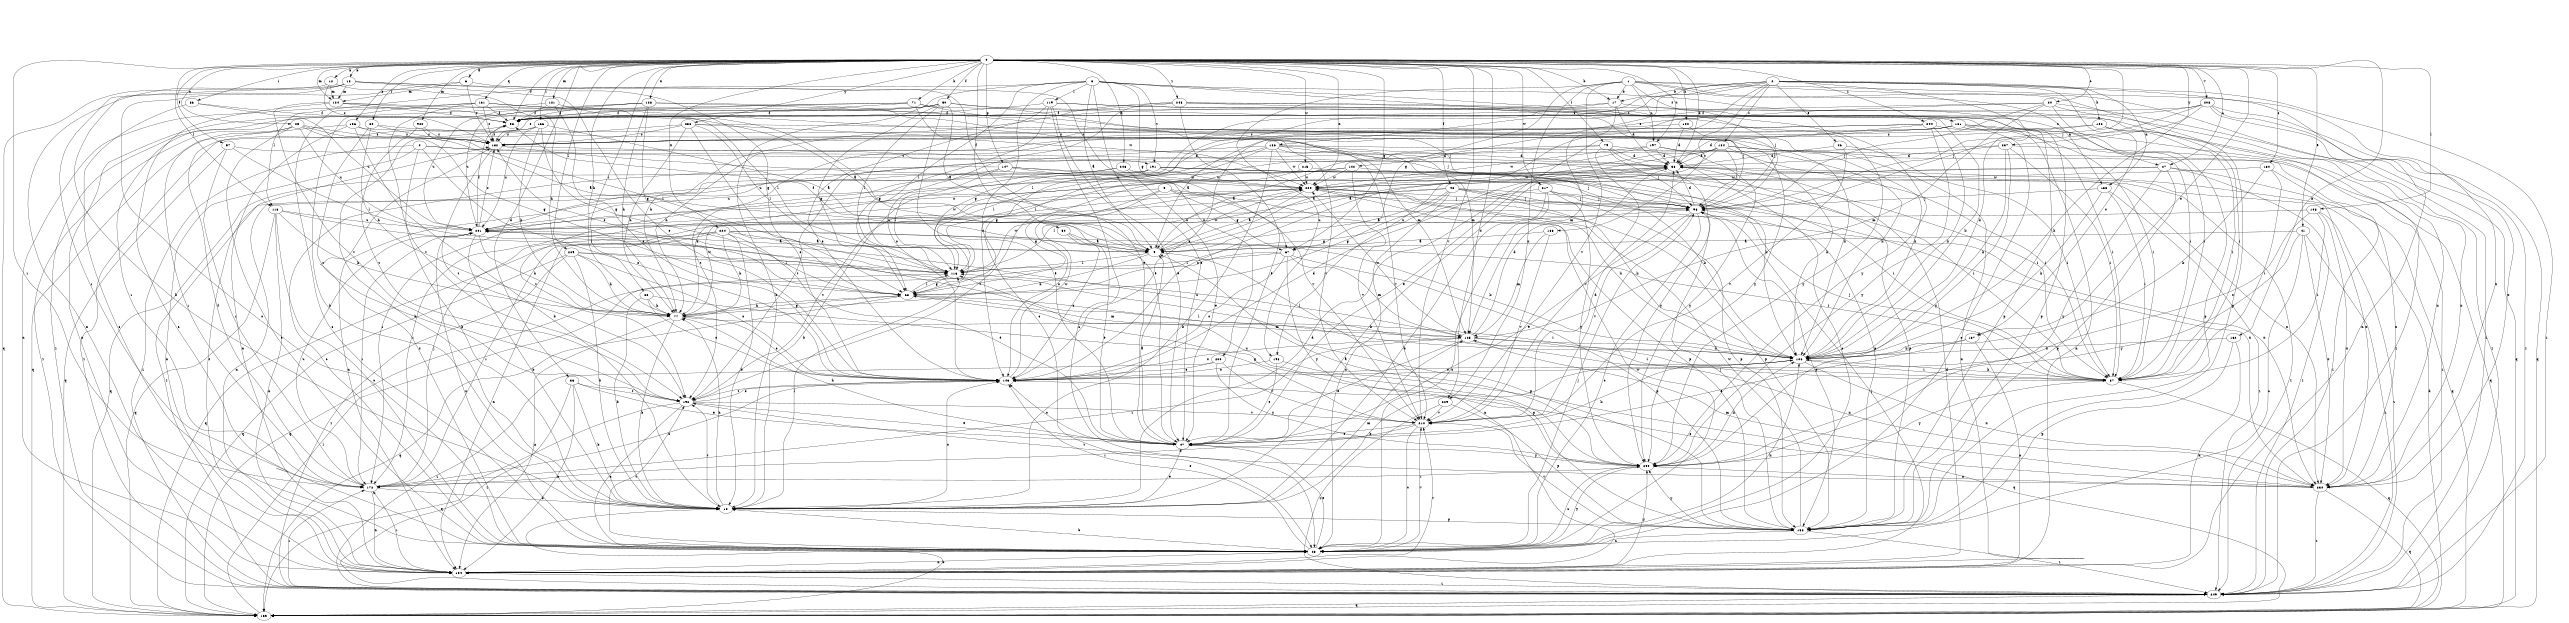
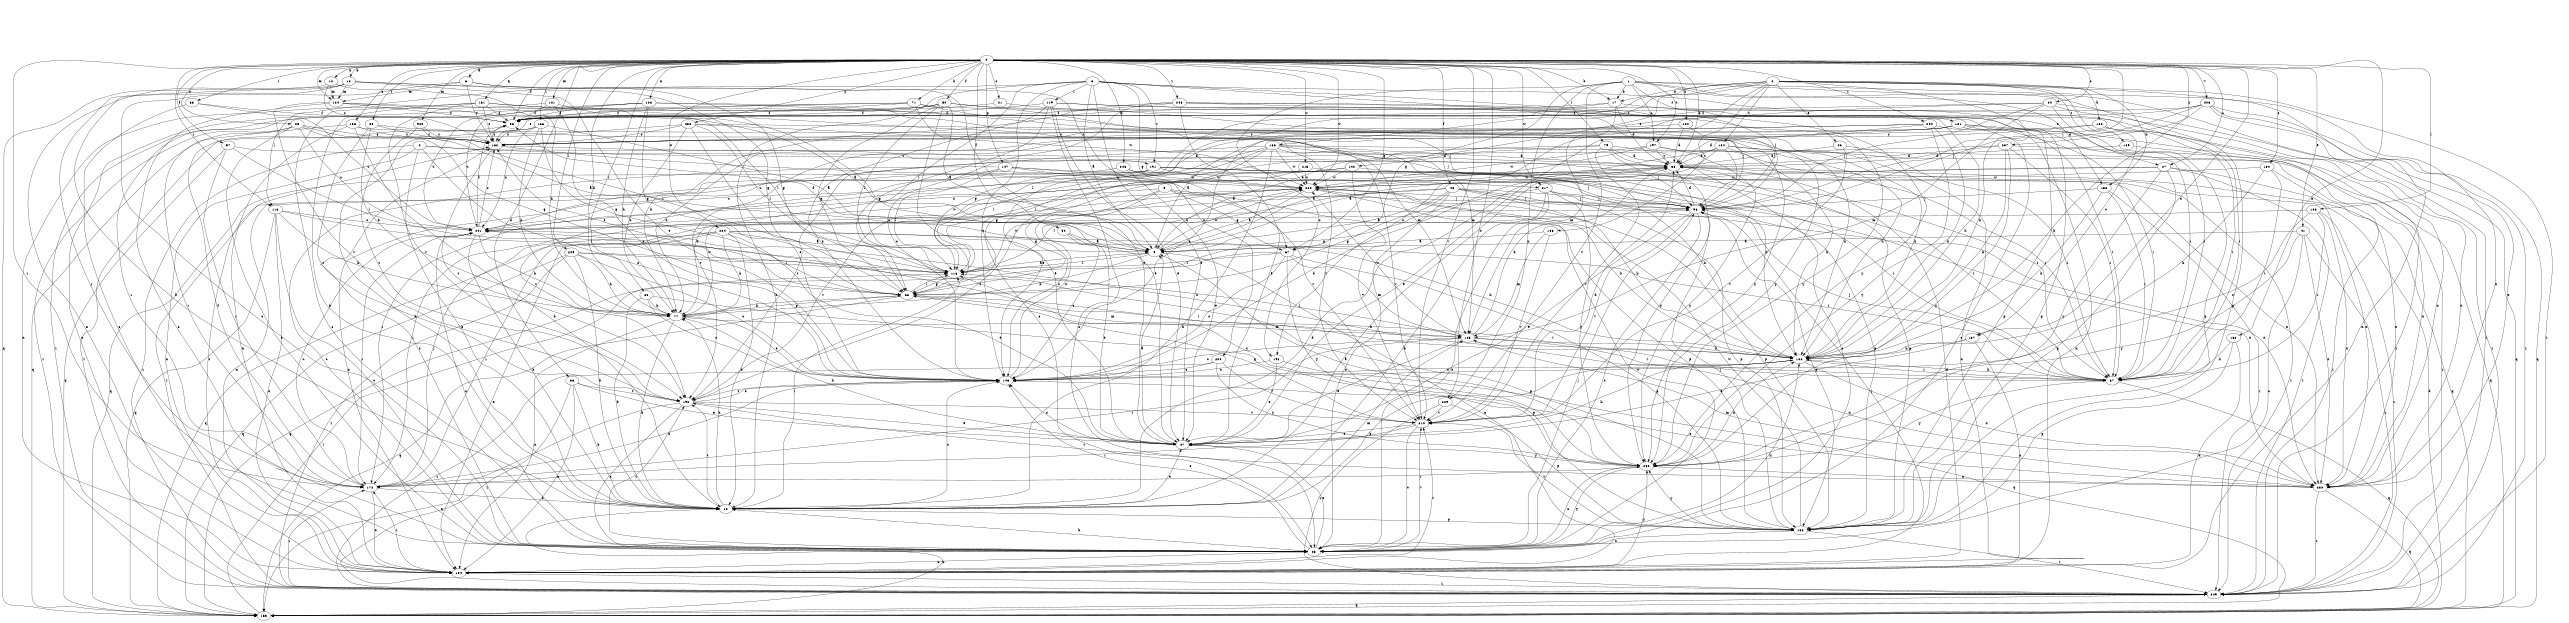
  strict digraph {
    0
    6
    12
    13
    17
    20
+   21
    25
    27
    33
    38
    41
    48
    50
    54
    57
    58
    67
    71
    77
    79
    80
    83
    86
    96
    100
    108
    n28 [label=209]
    113
    n30 [label=920]
    121
    124
    128
    132
    136
    137
    147
    161
    166
    172
    180
    197
    208
    210
    215
    217
    220
    224
    229
    236
    237
    244
    246
    248
    28
    47
    68
    182
    163
    134
    143
    18
    200
    87
    125
    153
    249
    240
    9
    201
    230
    192
    106
    116
    1
    133
    181
    198
    2
    46
    102
    142
    183
    184
    186
+   189
    3
    n88 [label=119]
    191
    4
    5
    0 -> 6 [label=a]
    0 -> 12 [label=b]
    0 -> 13 [label=b]
    0 -> 17 [label=b]
    0 -> 20 [label=c]
+   0 -> 21 [label=c]
    0 -> 25 [label=c]
    0 -> 27 [label=c]
    0 -> 33 [label=d]
    0 -> 38 [label=d]
    0 -> 41 [label=e]
    0 -> 48 [label=f]
    0 -> 50 [label=f]
    0 -> 54 [label=f]
    0 -> 57 [label=f]
    0 -> 58 [label=f]
    0 -> 67 [label=g]
    0 -> 71 [label=h]
    0 -> 77 [label=h]
    0 -> 79 [label=i]
    0 -> 80 [label=i]
    0 -> 83 [label=i]
    0 -> 86 [label=i]
    0 -> 96 [label=j]
    0 -> 100 [label=k]
    0 -> 108 [label=l]
    0 -> n28 [label=l]
    0 -> 113 [label=l]
    0 -> n30 [label=m]
    0 -> 121 [label=m]
    0 -> 124 [label=m]
    0 -> 128 [label=n]
    0 -> 132 [label=n]
    0 -> 136 [label=o]
    0 -> 137 [label=o]
    0 -> 147 [label=p]
    0 -> 161 [label=q]
    0 -> 166 [label=r]
    0 -> 172 [label=r]
    0 -> 180 [label=s]
    0 -> 197 [label=u]
    0 -> 208 [label=v]
    0 -> 210 [label=v]
    0 -> 215 [label=w]
    0 -> 217 [label=w]
-   0 -> 220 [label=n]
+   0 -> 220 [label=w]
    0 -> 224 [label=x]
    0 -> 229 [label=x]
    0 -> 236 [label=y]
    0 -> 237 [label=y]
    0 -> 244 [label=z]
    0 -> 246 [label=z]
    0 -> 248 [label=z]
    6 -> 124 [label=m]
    6 -> 28 [label=c]
    6 -> 47 [label=e]
+   6 -> 68 [label=g]
    6 -> 182 [label=s]
    12 -> 77 [label=h]
    12 -> 124 [label=m]
    12 -> 182 [label=s]
    12 -> 163 [label=q]
    13 -> 124 [label=m]
    13 -> 172 [label=r]
    13 -> 68 [label=g]
    13 -> 134 [label=n]
    13 -> 143 [label=o]
    13 -> 18 [label=b]
    13 -> 200 [label=u]
    17 -> 38 [label=d]
    17 -> 58 [label=f]
    17 -> 68 [label=g]
    17 -> 87 [label=i]
    17 -> 125 [label=m]
    20 -> 58 [label=f]
    20 -> 96 [label=j]
    20 -> 163 [label=q]
    20 -> 143 [label=o]
    20 -> 125 [label=m]
    20 -> 153 [label=p]
    20 -> 249 [label=z]
+   21 -> 58 [label=f]
+   21 -> 240 [label=y]
    25 -> 172 [label=r]
    25 -> 28 [label=c]
    25 -> 68 [label=g]
    25 -> 182 [label=s]
    25 -> 249 [label=z]
    25 -> 9 [label=a]
    25 -> 201 [label=u]
    27 -> 220 [label=w]
    27 -> 153 [label=p]
    27 -> 249 [label=z]
    27 -> 240 [label=y]
    27 -> 201 [label=u]
    27 -> 230 [label=x]
    33 -> 47 [label=e]
    33 -> 134 [label=n]
    33 -> 18 [label=b]
    33 -> 249 [label=z]
    33 -> 192 [label=t]
    38 -> 220 [label=w]
    38 -> 163 [label=q]
    38 -> 153 [label=p]
    38 -> 201 [label=u]
    41 -> 28 [label=c]
    41 -> 249 [label=z]
    41 -> 240 [label=y]
    41 -> 9 [label=a]
    41 -> 230 [label=x]
    48 -> 96 [label=j]
    48 -> 172 [label=r]
    48 -> 28 [label=c]
    48 -> 68 [label=g]
    48 -> 153 [label=p]
    48 -> 9 [label=a]
    48 -> 230 [label=x]
    48 -> 106 [label=k]
    48 -> 116 [label=l]
    50 -> 58 [label=f]
    50 -> 96 [label=j]
    50 -> 47 [label=e]
    50 -> 68 [label=g]
    50 -> 87 [label=i]
    50 -> 249 [label=z]
    50 -> 9 [label=a]
    50 -> 201 [label=u]
    50 -> 116 [label=l]
    54 -> 47 [label=e]
    54 -> 143 [label=o]
    54 -> 9 [label=a]
    57 -> 38 [label=d]
    57 -> 172 [label=r]
    57 -> 163 [label=q]
    57 -> 116 [label=l]
    58 -> 182 [label=s]
    67 -> 163 [label=q]
    67 -> 143 [label=o]
    67 -> 125 [label=m]
    67 -> 153 [label=p]
    67 -> 240 [label=y]
    67 -> 116 [label=l]
    71 -> 58 [label=f]
    71 -> 172 [label=r]
    71 -> 220 [label=w]
    71 -> 182 [label=s]
    71 -> 153 [label=p]
    71 -> 240 [label=y]
    77 -> 220 [label=w]
    77 -> 68 [label=g]
    77 -> 134 [label=n]
    77 -> 143 [label=o]
    77 -> 18 [label=b]
    77 -> 125 [label=m]
    79 -> 38 [label=d]
    79 -> 96 [label=j]
    79 -> 210 [label=v]
    79 -> 28 [label=c]
    79 -> 240 [label=y]
    79 -> 9 [label=a]
    79 -> 116 [label=l]
    80 -> 77 [label=h]
    80 -> 96 [label=j]
    80 -> 182 [label=s]
    80 -> 192 [label=t]
    83 -> 77 [label=h]
    83 -> 143 [label=o]
    83 -> 18 [label=b]
    83 -> 153 [label=p]
    86 -> 58 [label=f]
    86 -> 28 [label=c]
    86 -> 201 [label=u]
    96 -> 38 [label=d]
    96 -> 210 [label=v]
    96 -> 28 [label=c]
    96 -> 47 [label=e]
    96 -> 153 [label=p]
    96 -> 201 [label=u]
    100 -> 38 [label=d]
    100 -> 182 [label=s]
    100 -> 106 [label=k]
    108 -> 143 [label=o]
    108 -> 87 [label=i]
    108 -> 249 [label=z]
    108 -> 201 [label=u]
    108 -> 230 [label=x]
    n28 -> 77 [label=h]
    n28 -> 163 [label=q]
    n28 -> 143 [label=o]
    n28 -> 18 [label=b]
    n28 -> 153 [label=p]
    n28 -> 249 [label=z]
    n28 -> 116 [label=l]
    113 -> 77 [label=h]
    113 -> 28 [label=c]
    113 -> 163 [label=q]
    113 -> 134 [label=n]
    113 -> 201 [label=u]
    113 -> 116 [label=l]
    n30 -> 182 [label=s]
    n30 -> 192 [label=t]
    n30 -> 116 [label=l]
    121 -> 58 [label=f]
    121 -> 134 [label=n]
    121 -> 143 [label=o]
    121 -> 116 [label=l]
    124 -> 58 [label=f]
    124 -> 28 [label=c]
    124 -> 9 [label=a]
    124 -> 192 [label=t]
    124 -> 106 [label=k]
    128 -> 58 [label=f]
    128 -> 77 [label=h]
    128 -> 96 [label=j]
    128 -> 68 [label=g]
    128 -> 134 [label=n]
    128 -> 125 [label=m]
    128 -> 201 [label=u]
    132 -> 134 [label=n]
    132 -> 153 [label=p]
-   132 -> 106 [label=k]
+   132 -> 87 [label=k]
    136 -> 182 [label=s]
    136 -> 163 [label=q]
    136 -> 134 [label=n]
    136 -> 18 [label=b]
    136 -> 106 [label=k]
    137 -> 47 [label=e]
    137 -> 134 [label=n]
    137 -> 106 [label=k]
    147 -> 96 [label=j]
    147 -> 220 [label=w]
    147 -> 28 [label=c]
    147 -> 87 [label=i]
    147 -> 192 [label=t]
    147 -> 116 [label=l]
    161 -> 58 [label=f]
    161 -> 28 [label=c]
    161 -> 47 [label=e]
    161 -> 182 [label=s]
    161 -> 18 [label=b]
    161 -> 125 [label=m]
    161 -> 192 [label=t]
    166 -> 77 [label=h]
    166 -> 68 [label=g]
    166 -> 182 [label=s]
    166 -> 249 [label=z]
    166 -> 9 [label=a]
    166 -> 201 [label=u]
    172 -> 58 [label=f]
    172 -> 96 [label=j]
    172 -> 134 [label=n]
    172 -> 143 [label=o]
    172 -> 18 [label=b]
    172 -> 201 [label=u]
    180 -> 220 [label=w]
    180 -> 87 [label=i]
    180 -> 230 [label=x]
    180 -> 106 [label=k]
-   197 -> 38 [label=d]
+   197 -> 38 [label=y]
    197 -> 220 [label=w]
    197 -> 87 [label=i]
    197 -> 240 [label=y]
    197 -> 9 [label=a]
    208 -> 58 [label=f]
    208 -> 96 [label=j]
    208 -> 163 [label=q]
    208 -> 249 [label=z]
    208 -> 230 [label=x]
    208 -> 106 [label=k]
    208 -> 116 [label=l]
    210 -> 38 [label=d]
    210 -> 172 [label=r]
    210 -> 28 [label=c]
    210 -> 47 [label=e]
    210 -> 68 [label=g]
    215 -> 220 [label=w]
    215 -> 87 [label=i]
    215 -> 192 [label=t]
    217 -> 96 [label=j]
    217 -> 28 [label=c]
    217 -> 68 [label=g]
    217 -> 18 [label=b]
    217 -> 240 [label=y]
    217 -> 230 [label=x]
    220 -> 96 [label=j]
    220 -> 153 [label=p]
    220 -> 9 [label=a]
    220 -> 106 [label=k]
    224 -> 77 [label=h]
    224 -> 172 [label=r]
    224 -> 47 [label=e]
    224 -> 163 [label=q]
    224 -> 134 [label=n]
    224 -> 18 [label=b]
    224 -> 87 [label=i]
    224 -> 9 [label=a]
    224 -> 106 [label=k]
    229 -> 210 [label=v]
    229 -> 153 [label=p]
    229 -> 249 [label=z]
    236 -> 77 [label=h]
    236 -> 210 [label=v]
    236 -> 182 [label=s]
    236 -> 143 [label=o]
    236 -> 18 [label=b]
    236 -> 106 [label=k]
    236 -> 116 [label=l]
    237 -> 38 [label=d]
    237 -> 87 [label=i]
    237 -> 249 [label=z]
    237 -> 240 [label=y]
    237 -> 201 [label=u]
    237 -> 106 [label=k]
    244 -> 77 [label=h]
    244 -> 47 [label=e]
    244 -> 182 [label=s]
    244 -> 87 [label=i]
    244 -> 240 [label=y]
    244 -> 106 [label=k]
    246 -> 220 [label=w]
    246 -> 47 [label=e]
    246 -> 134 [label=n]
-   246 -> 18 [label=b]
+   246 -> 217 [label=b]
    248 -> 58 [label=f]
    248 -> 77 [label=h]
    248 -> 47 [label=e]
    248 -> 143 [label=o]
    248 -> 87 [label=i]
    248 -> 153 [label=p]
    248 -> 240 [label=y]
    28 -> 96 [label=j]
    28 -> 210 [label=v]
    28 -> 220 [label=w]
    28 -> 47 [label=e]
    28 -> 182 [label=s]
    28 -> 134 [label=n]
    28 -> 143 [label=o]
    28 -> 18 [label=b]
    28 -> 240 [label=y]
    28 -> 201 [label=u]
    28 -> 192 [label=t]
    28 -> 106 [label=k]
    47 -> 77 [label=h]
    47 -> 143 [label=o]
    47 -> 240 [label=y]
    47 -> 9 [label=a]
    47 -> 106 [label=k]
    68 -> 77 [label=h]
    68 -> 182 [label=s]
    68 -> 163 [label=q]
    68 -> 87 [label=i]
    68 -> 125 [label=m]
    68 -> 116 [label=l]
    182 -> 38 [label=d]
    182 -> 210 [label=v]
    182 -> 192 [label=t]
    163 -> 38 [label=d]
    163 -> 18 [label=b]
    163 -> 116 [label=l]
    134 -> 38 [label=d]
    134 -> 96 [label=j]
    134 -> 172 [label=r]
    134 -> 210 [label=v]
    134 -> 182 [label=s]
    134 -> 249 [label=z]
    134 -> 240 [label=y]
    143 -> 38 [label=d]
    143 -> 220 [label=w]
    143 -> 192 [label=t]
    18 -> 38 [label=d]
    18 -> 77 [label=h]
    18 -> 47 [label=e]
    18 -> 143 [label=o]
    18 -> 125 [label=m]
    18 -> 153 [label=p]
    18 -> 192 [label=t]
    18 -> 116 [label=l]
    200 -> 210 [label=v]
    200 -> 143 [label=o]
    200 -> 249 [label=z]
    200 -> 240 [label=y]
    87 -> 96 [label=j]
    87 -> 163 [label=q]
    87 -> 240 [label=y]
    87 -> 106 [label=k]
    125 -> 38 [label=d]
    125 -> 172 [label=r]
    125 -> 220 [label=w]
    125 -> 47 [label=e]
    125 -> 143 [label=o]
    125 -> 87 [label=i]
    125 -> 230 [label=x]
    125 -> 106 [label=k]
    125 -> 116 [label=l]
    153 -> 96 [label=j]
    153 -> 210 [label=v]
    153 -> 220 [label=w]
    153 -> 28 [label=c]
    153 -> 249 [label=z]
    153 -> 240 [label=y]
    249 -> 172 [label=r]
    249 -> 163 [label=q]
    240 -> 172 [label=r]
    240 -> 28 [label=c]
    240 -> 9 [label=a]
    240 -> 201 [label=u]
    240 -> 230 [label=x]
    240 -> 106 [label=k]
    9 -> 58 [label=f]
    9 -> 77 [label=h]
    9 -> 220 [label=w]
    9 -> 134 [label=n]
    9 -> 116 [label=l]
    201 -> 58 [label=f]
    201 -> 77 [label=h]
    201 -> 172 [label=r]
    201 -> 220 [label=w]
    201 -> 182 [label=s]
    201 -> 18 [label=b]
    230 -> 163 [label=q]
    230 -> 143 [label=o]
    230 -> 125 [label=m]
    230 -> 249 [label=z]
    230 -> 192 [label=t]
    192 -> 210 [label=v]
    192 -> 28 [label=c]
    192 -> 47 [label=e]
    192 -> 163 [label=q]
    192 -> 143 [label=o]
    106 -> 143 [label=o]
    106 -> 18 [label=b]
    106 -> 87 [label=i]
    106 -> 201 [label=u]
    106 -> 230 [label=x]
    106 -> 116 [label=l]
    116 -> 220 [label=w]
    116 -> 68 [label=g]
-   201 -> 9 [label=a]
+   116 -> 9 [label=a]
    1 -> 17 [label=b]
    1 -> 67 [label=g]
    1 -> 197 [label=u]
    1 -> 210 [label=v]
    1 -> 229 [label=x]
    1 -> 153 [label=p]
    1 -> 249 [label=z]
    1 -> 230 [label=x]
    1 -> 133 [label=n]
    1 -> 181 [label=s]
    1 -> 198 [label=u]
    133 -> 96 [label=j]
    133 -> 87 [label=i]
    133 -> 249 [label=z]
    133 -> 106 [label=k]
    181 -> 38 [label=d]
    181 -> 28 [label=c]
    181 -> 182 [label=s]
    181 -> 134 [label=n]
    181 -> 87 [label=i]
    181 -> 230 [label=x]
    181 -> 192 [label=t]
    198 -> 47 [label=e]
    198 -> 163 [label=q]
    198 -> 143 [label=o]
    2 -> 17 [label=b]
    2 -> 137 [label=o]
    2 -> 134 [label=n]
    2 -> 143 [label=o]
    2 -> 249 [label=z]
    2 -> 106 [label=k]
    2 -> 133 [label=n]
    2 -> 198 [label=u]
    2 -> 46 [label=e]
    2 -> 102 [label=k]
    2 -> 142 [label=o]
    2 -> 183 [label=t]
    2 -> 184 [label=t]
    2 -> 186 [label=t]
+   2 -> 189 [label=t]
    46 -> 38 [label=d]
    46 -> 210 [label=v]
    46 -> 87 [label=i]
    102 -> 182 [label=s]
    102 -> 87 [label=i]
    102 -> 9 [label=a]
    102 -> 230 [label=x]
    142 -> 77 [label=h]
    142 -> 172 [label=r]
    142 -> 210 [label=v]
    142 -> 220 [label=w]
    142 -> 249 [label=z]
    183 -> 210 [label=v]
    183 -> 125 [label=m]
    183 -> 9 [label=a]
    184 -> 38 [label=d]
    184 -> 96 [label=j]
    184 -> 134 [label=n]
-   184 -> 143 [label=o]
+   186 -> 143 [label=o]
    184 -> 18 [label=b]
    184 -> 249 [label=z]
    184 -> 9 [label=a]
    184 -> 106 [label=k]
    186 -> 38 [label=d]
    186 -> 210 [label=v]
    186 -> 220 [label=w]
    186 -> 68 [label=g]
    186 -> 163 [label=q]
    186 -> 18 [label=b]
    186 -> 192 [label=t]
    186 -> 106 [label=k]
    186 -> 116 [label=l]
+   189 -> 38 [label=d]
+   189 -> 230 [label=x]
    3 -> 27 [label=c]
    3 -> 67 [label=g]
    3 -> 96 [label=j]
    3 -> 113 [label=l]
    3 -> 28 [label=c]
    3 -> 47 [label=e]
    3 -> 18 [label=b]
    3 -> 240 [label=y]
    3 -> 9 [label=a]
    3 -> 116 [label=l]
    3 -> n88 [label=l]
    3 -> 191 [label=t]
    n88 -> 58 [label=f]
    n88 -> 96 [label=j]
    n88 -> 28 [label=c]
    n88 -> 47 [label=e]
    n88 -> 68 [label=g]
    n88 -> 143 [label=o]
    n88 -> 249 [label=z]
    191 -> 220 [label=w]
    191 -> 163 [label=q]
    191 -> 134 [label=n]
    191 -> 153 [label=p]
    191 -> 249 [label=z]
    191 -> 230 [label=x]
    191 -> 106 [label=k]
    4 -> 134 [label=n]
    4 -> 143 [label=o]
    4 -> 18 [label=b]
    4 -> 87 [label=i]
    4 -> 249 [label=z]
    4 -> 191 [label=t]
    5 -> 67 [label=g]
    5 -> 96 [label=j]
    5 -> 68 [label=g]
    5 -> 143 [label=o]
    5 -> 153 [label=p]
    5 -> 192 [label=t]
  }
